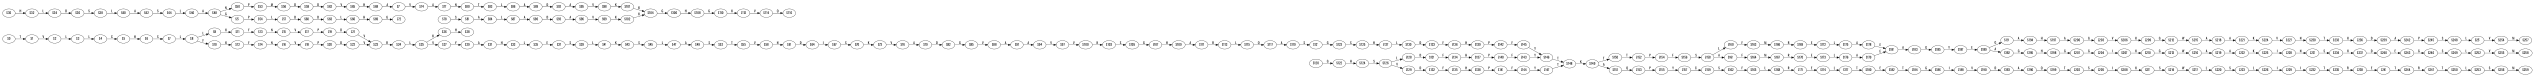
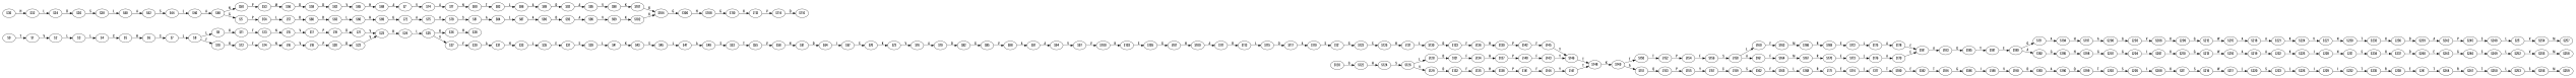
  strict digraph {
    fontname=Oswald
    rankdir=LR
    node [fontname=Oswald]
    edge [fontname=Oswald]
    S0
    S1
    S2
    S3
    S4
    S5
    S6
    S7
    S8
    S9
    S10
    S11
    S12
    S13
    S14
    S15
    S16
    S17
    S18
    S19
    S20
    S21
    S22
    S23
    S24
    S25
    S26
    S27
    S28
    S29
    S31
    S30
    S32
    S33
    S34
    S35
    S36
    S37
    S38
    S39
    S40
    S41
    S42
    S43
    S44
    S45
    S46
    S47
    S48
    S49
    S50
    S51
    S52
    S53
    S54
    S55
    S56
    S57
    S58
    S59
    S60
    S61
    S62
    S63
    S64
    S65
    S66
    S67
    S68
    S69
    S70
    S71
    S72
    S73
    S74
+   S75
    S76
    S77
    S78
    S79
    S80
    S81
    S82
    S83
    S84
    S85
    S86
    S87
    S88
    S89
    S90
    S91
    S92
    S93
    S94
    S95
    S96
    S97
    S98
    S99
    S100
    S101
    S102
    S103
    S104
    S105
    S106
    S107
    S108
    S109
    S110
    S111
    S112
    S113
    S114
    S115
    S116
    S117
    S119
    S121
    S120
    S122
    S123
    S124
    S125
    S126
    S127
    S128
    S129
    S130
    S131
    S132
    S133
    S134
    S135
    S136
    S137
    S138
    S139
    S140
    S141
    S142
    S143
    S144
    S145
    S146
    S147
    S148
    S149
    S150
    S151
    S152
    S153
    S154
    S155
    S156
    S157
    S158
    S159
    S160
    S161
    S162
    S163
    S164
    S165
    S166
    S167
    S168
    S169
    S170
    S171
    S172
    S173
    S174
    S175
    S176
    S177
    S178
    S179
    S180
    S181
    S182
    S183
    S184
    S185
    S186
    S187
    S188
    S189
    S190
    S191
    S192
    S193
    S194
    S195
    S196
    S197
    S198
    S199
    S200
    S201
    S202
    S203
    S204
    S205
    S206
    S207
    S208
    S209
    S210
    S211
    S212
    S213
    S214
    S215
    S216
    S217
    S218
    S219
    S220
    S221
    S222
    S223
    S224
    S225
    S226
    S227
    S228
    S229
    S230
    S231
    S232
    S233
    S234
    S235
    S236
    S237
    S238
    S239
    S240
    S241
    S242
    S243
    S244
    S245
    S246
    S247
    S248
    S249
    S250
    S251
    S252
    S253
    S254
    S255
    S256
    S257
    S258
    S259
    S0 -> S1 [label=T]
    S1 -> S2 [label=V]
    S2 -> S3 [label=L]
    S3 -> S4 [label=L]
    S4 -> S5 [label=C]
    S5 -> S6 [label=H]
    S6 -> S7 [label=S]
    S7 -> S8 [label=L]
    S8 -> S9 [label=L]
    S8 -> S10 [label=F]
    S9 -> S11 [label=K]
    S10 -> S12 [label=K]
    S11 -> S13 [label=F]
    S12 -> S14 [label=F]
    S13 -> S15 [label=N]
    S14 -> S16 [label=N]
    S15 -> S17 [label=V]
    S16 -> S18 [label=V]
    S17 -> S19 [label=P]
    S18 -> S20 [label=P]
    S19 -> S21 [label=D]
    S20 -> S22 [label=D]
    S21 -> S23 [label=V]
    S22 -> S23 [label=V]
    S23 -> S24 [label=R]
    S24 -> S25 [label=L]
    S25 -> S26 [label=K]
    S25 -> S27 [label=V]
    S26 -> S28 [label=H]
    S27 -> S29 [label=Y]
    S29 -> S31 [label=A]
    S31 -> S33 [label=H]
    S30 -> S32 [label=H]
    S32 -> S34 [label=L]
    S33 -> S35 [label=L]
    S34 -> S36 [label=D]
    S35 -> S37 [label=E]
    S36 -> S38 [label=S]
    S37 -> S39 [label=S]
    S38 -> S40 [label=L]
    S39 -> S41 [label=L]
    S40 -> S42 [label=A]
    S41 -> S43 [label=K]
    S42 -> S44 [label=S]
    S43 -> S45 [label=S]
    S44 -> S46 [label=L]
    S45 -> S47 [label=L]
    S46 -> S48 [label=A]
    S47 -> S49 [label=A]
    S48 -> S50 [label=N]
    S48 -> S51 [label=G]
    S49 -> S52 [label=S]
    S50 -> S53 [label=P]
    S51 -> S54 [label=P]
    S52 -> S55 [label=T]
    S53 -> S56 [label=M]
    S54 -> S57 [label=L]
    S55 -> S58 [label=V]
    S56 -> S59 [label=D]
    S57 -> S60 [label=D]
    S58 -> S61 [label=N]
    S59 -> S62 [label=D]
    S60 -> S63 [label=D]
    S61 -> S64 [label=D]
    S62 -> S65 [label=V]
    S63 -> S66 [label=L]
    S64 -> S67 [label=I]
    S65 -> S68 [label=H]
    S66 -> S69 [label=H]
    S67 -> S70 [label=S]
    S68 -> S71 [label=A]
    S69 -> S72 [label=G]
    S70 -> S73 [label=K]
    S71 -> S74 [label=V]
+   S72 -> S75 [label=A]
    S73 -> S76 [label=V]
    S74 -> S77 [label=A]
+   S75 -> S78 [label=A]
    S76 -> S79 [label=A]
    S77 -> S80 [label=N]
    S78 -> S81 [label=S]
    S79 -> S82 [label=D]
    S80 -> S83 [label=T]
    S81 -> S84 [label=A]
    S82 -> S85 [label=G]
    S83 -> S86 [label=L]
    S84 -> S87 [label=L]
    S85 -> S88 [label=V]
    S86 -> S89 [label=A]
    S87 -> S90 [label=A]
    S88 -> S91 [label=A]
    S89 -> S92 [label=D]
    S90 -> S93 [label=D]
    S91 -> S94 [label=A]
    S92 -> S95 [label=A]
    S93 -> S96 [label=A]
    S94 -> S97 [label=V]
    S95 -> S98 [label=V]
    S96 -> S99 [label=V]
    S97 -> S100 [label=V]
    S98 -> S101 [label=K]
    S99 -> S102 [label=K]
    S100 -> S103 [label=K]
    S101 -> S104 [label=K]
    S102 -> S104 [label=K]
    S103 -> S105 [label=S]
    S104 -> S106 [label=G]
    S105 -> S107 [label=G]
    S106 -> S108 [label=H]
    S107 -> S109 [label=H]
    S108 -> S110 [label=G]
    S109 -> S111 [label=A]
    S110 -> S112 [label=K]
    S111 -> S113 [label=R]
    S112 -> S114 [label=V]
    S113 -> S115 [label=L]
    S114 -> S116 [label=Q]
    S115 -> S117 [label=Q]
    S117 -> S119 [label=A]
    S119 -> S121 [label=S]
    S121 -> S123 [label=G]
    S120 -> S122 [label=G]
    S122 -> S124 [label=H]
    S123 -> S125 [label=S]
    S124 -> S126 [label=S]
    S125 -> S127 [label=H]
    S126 -> S128 [label=L]
    S126 -> S129 [label=V]
    S127 -> S130 [label=L]
    S128 -> S131 [label=D]
    S129 -> S132 [label=D]
    S130 -> S133 [label=D]
    S131 -> S134 [label=F]
    S132 -> S135 [label=F]
    S133 -> S136 [label=F]
    S134 -> S137 [label=H]
    S135 -> S138 [label=H]
    S136 -> S139 [label=H]
    S137 -> S140 [label=P]
    S138 -> S141 [label=P]
    S139 -> S142 [label=P]
    S140 -> S143 [label=F]
    S141 -> S144 [label=F]
    S142 -> S145 [label=F]
    S143 -> S146 [label=Y]
    S144 -> S147 [label=Y]
    S145 -> S146 [label=Y]
    S146 -> S148 [label=T]
    S147 -> S148 [label=T]
    S148 -> S149 [label=K]
    S149 -> S150 [label=T]
    S149 -> S151 [label=A]
    S150 -> S152 [label=T]
    S151 -> S153 [label=Q]
    S152 -> S154 [label=P]
    S153 -> S155 [label=P]
    S154 -> S156 [label=F]
    S155 -> S157 [label=Y]
    S156 -> S158 [label=S]
    S157 -> S159 [label=C]
    S158 -> S160 [label=L]
    S158 -> S161 [label=A]
    S159 -> S162 [label=S]
    S160 -> S163 [label=F]
    S161 -> S164 [label=F]
    S162 -> S165 [label=F]
    S163 -> S166 [label=M]
    S164 -> S167 [label=M]
    S165 -> S168 [label=L]
    S166 -> S169 [label=R]
    S167 -> S170 [label=R]
    S168 -> S171 [label=R]
    S169 -> S172 [label=E]
    S170 -> S173 [label=E]
    S171 -> S174 [label=E]
    S172 -> S175 [label=L]
    S173 -> S176 [label=L]
    S174 -> S177 [label=L]
    S175 -> S178 [label=A]
    S176 -> S179 [label=A]
    S177 -> S180 [label=T]
    S178 -> S181 [label=E]
    S179 -> S181 [label=E]
    S180 -> S182 [label=E]
    S181 -> S183 [label=A]
    S182 -> S184 [label=T]
    S183 -> S185 [label=G]
    S184 -> S186 [label=G]
    S185 -> S187 [label=Y]
    S186 -> S188 [label=I]
    S187 -> S189 [label=E]
    S188 -> S190 [label=V]
    S189 -> S191 [label=G]
    S189 -> S192 [label=A]
    S190 -> S193 [label=D]
    S191 -> S194 [label=A]
    S192 -> S195 [label=G]
    S193 -> S196 [label=A]
    S194 -> S197 [label=H]
    S195 -> S198 [label=H]
    S196 -> S199 [label=Q]
    S197 -> S200 [label=A]
    S198 -> S201 [label=G]
    S199 -> S202 [label=T]
    S200 -> S203 [label=G]
    S201 -> S204 [label=G]
    S202 -> S205 [label=S]
    S203 -> S206 [label=V]
    S204 -> S207 [label=I]
    S205 -> S208 [label=I]
    S206 -> S209 [label=K]
    S207 -> S210 [label=K]
    S208 -> S211 [label=K]
    S209 -> S212 [label=G]
    S210 -> S213 [label=G]
    S211 -> S214 [label=S]
    S212 -> S215 [label=W]
    S213 -> S216 [label=W]
    S214 -> S217 [label=W]
    S215 -> S218 [label=A]
    S216 -> S219 [label=A]
    S217 -> S220 [label=L]
    S218 -> S221 [label=A]
    S219 -> S222 [label=A]
    S220 -> S223 [label=S]
    S221 -> S224 [label=K]
    S222 -> S225 [label=K]
    S223 -> S226 [label=L]
    S224 -> S227 [label=V]
    S225 -> S228 [label=I]
    S226 -> S229 [label=I]
    S227 -> S230 [label=N]
    S228 -> S231 [label=N]
    S229 -> S232 [label=I]
    S230 -> S233 [label=T]
    S231 -> S234 [label=S]
    S232 -> S235 [label=T]
    S233 -> S236 [label=K]
    S234 -> S237 [label=K]
    S235 -> S238 [label=R]
    S236 -> S239 [label=D]
    S237 -> S240 [label=D]
    S238 -> S241 [label=E]
    S239 -> S242 [label=A]
    S240 -> S243 [label=E]
    S241 -> S244 [label=T]
    S242 -> S245 [label=P]
    S243 -> S246 [label=G]
    S244 -> S247 [label=R]
    S245 -> S248 [label=S]
    S246 -> S249 [label=S]
    S247 -> S250 [label=T]
    S248 -> S251 [label=L]
    S249 -> S252 [label=L]
    S250 -> S253 [label=L]
    S251 -> S254 [label=V]
    S252 -> S255 [label=V]
    S253 -> S256 [label=S]
    S254 -> S257 [label=M]
    S255 -> S258 [label=M]
    S256 -> S259 [label=M]
  }
